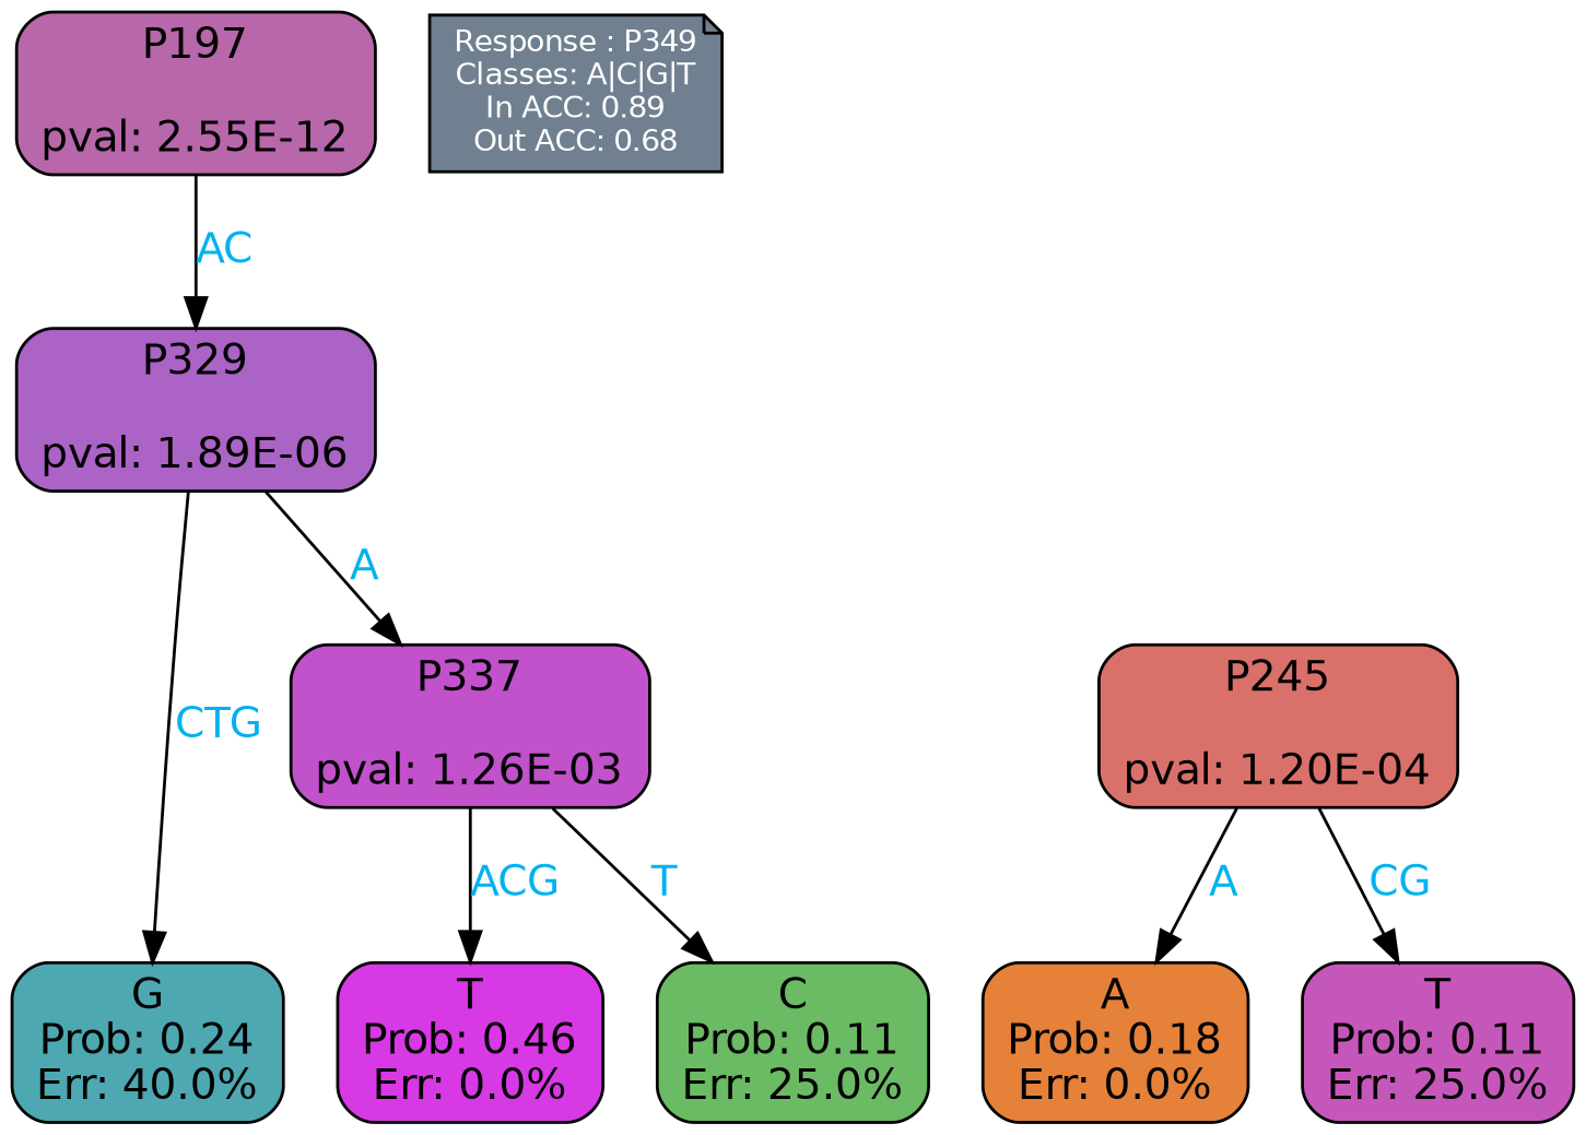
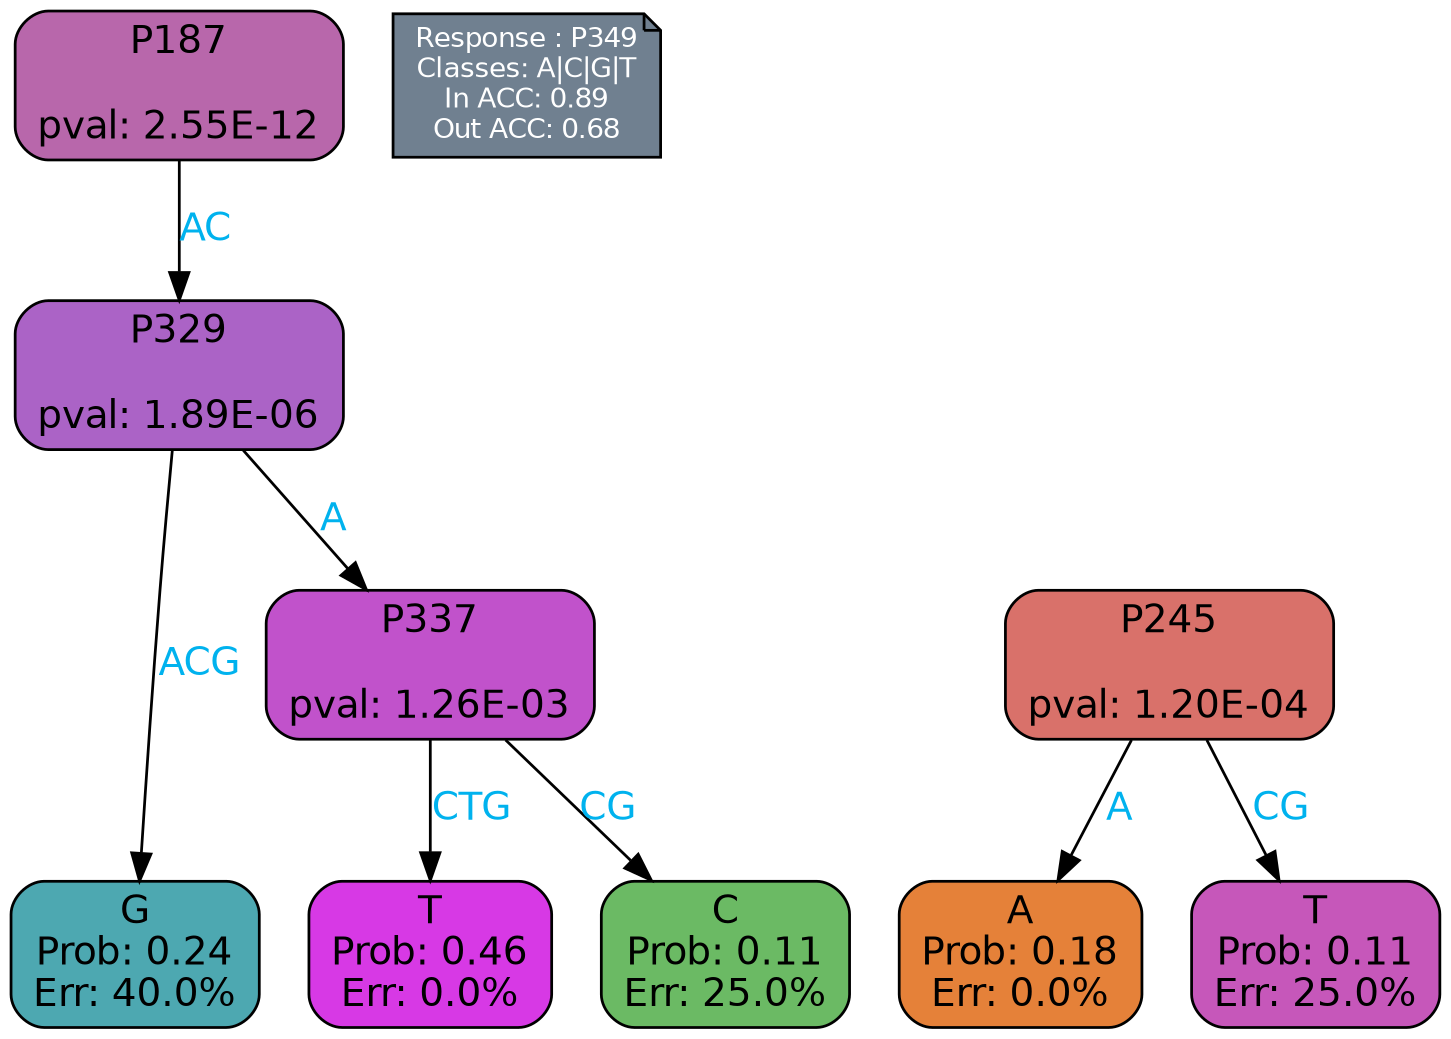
  digraph {
    ranksep=equally
    splines=polylines
    node [color=black fontname=helvetica shape=box style="filled, rounded"]
    edge [fontcolor=deepskyblue2 fontname=helvetica]
    n1 [fillcolor="#d739e5" label="T\nProb: 0.46\nErr: 0.0%"]
    n2 [fillcolor="#6bba64" label="C\nProb: 0.11\nErr: 25.0%"]
    n3 [fillcolor="#4da8b1" label="G\nProb: 0.24\nErr: 40.0%"]
    n4 [fillcolor="#e58139" label="A\nProb: 0.18\nErr: 0.0%"]
    n5 [fillcolor="#c657ba" label="T\nProb: 0.11\nErr: 25.0%"]
    n6 [align=left fillcolor=slategray fontcolor=white fontsize=10 label="Response : P349\nClasses: A|C|G|T\nIn ACC: 0.89\nOut ACC: 0.68\n" shape=note style=filled]
-   n7 [fillcolor="#b867ab" label="P197\n\npval: 2.55E-12"]
+   n7 [fillcolor="#b867ab" label="P187\n\npval: 2.55E-12"]
    n8 [fillcolor="#ab63c6" label="P329\n\npval: 1.89E-06"]
    n9 [fillcolor="#c152cb" label="P337\n\npval: 1.26E-03"]
    n10 [fillcolor="#d9716a" label="P245\n\npval: 1.20E-04"]
    subgraph sub_1 {
      rank=same
      n1
      n2
      n3
      n4
      n5
    }
    subgraph sub_2 {
      rank=same
      n6
      n7
    }
    n7 -> n8 [label=AC]
-   n8 -> n3 [label=CTG]
+   n8 -> n3 [label=ACG]
    n8 -> n9 [label=A]
-   n9 -> n1 [label=ACG]
-   n9 -> n2 [label=T]
+   n9 -> n1 [label=CTG]
+   n9 -> n2 [label=CG]
    n10 -> n4 [label=A]
    n10 -> n5 [label=CG]
  }
